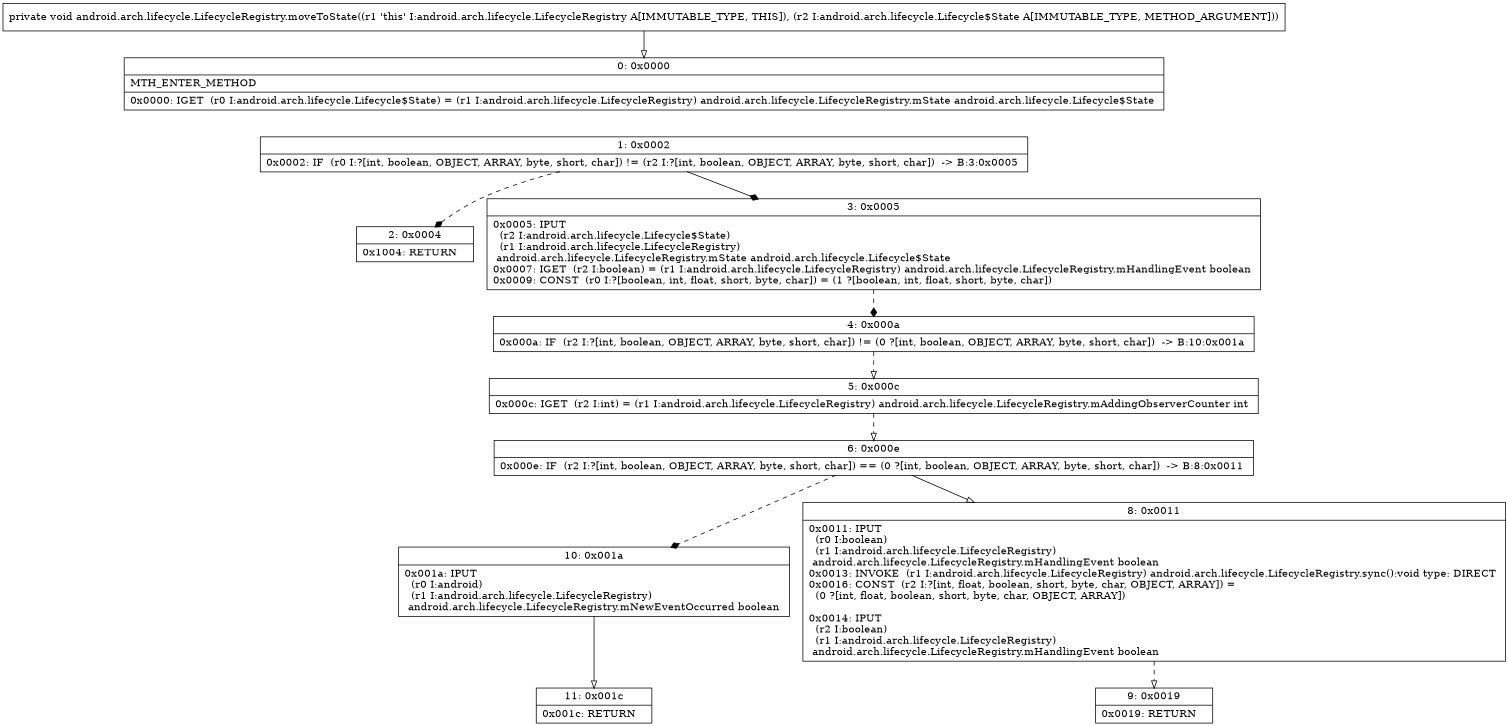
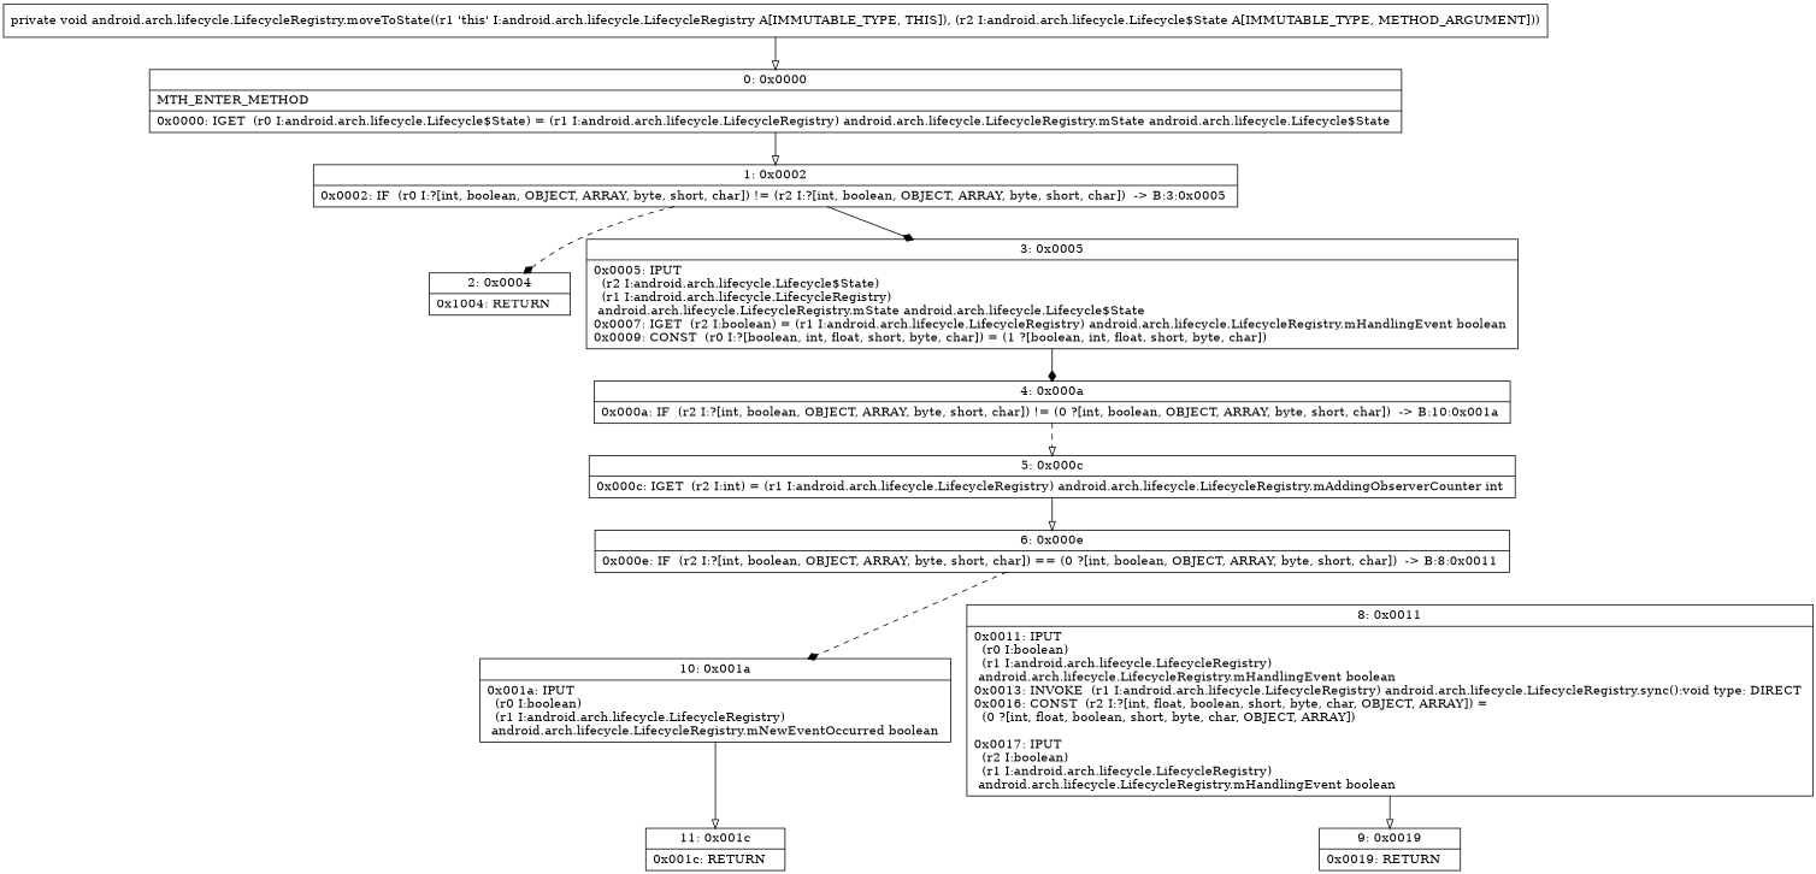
  digraph {
    node [shape=record]
    edge [arrowhead=onormal]
    n1 [label="{0\:\ 0x0000|MTH_ENTER_METHOD\l|0x0000: IGET  (r0 I:android.arch.lifecycle.Lifecycle$State) = (r1 I:android.arch.lifecycle.LifecycleRegistry) android.arch.lifecycle.LifecycleRegistry.mState android.arch.lifecycle.Lifecycle$State \l}"]
    n2 [label="{1\:\ 0x0002|0x0002: IF  (r0 I:?[int, boolean, OBJECT, ARRAY, byte, short, char]) != (r2 I:?[int, boolean, OBJECT, ARRAY, byte, short, char])  \-\> B:3:0x0005 \l}"]
    n3 [label="{2\:\ 0x0004|0x1004: RETURN   \l}"]
    n4 [label="{3\:\ 0x0005|0x0005: IPUT  \l  (r2 I:android.arch.lifecycle.Lifecycle$State)\l  (r1 I:android.arch.lifecycle.LifecycleRegistry)\l android.arch.lifecycle.LifecycleRegistry.mState android.arch.lifecycle.Lifecycle$State \l0x0007: IGET  (r2 I:boolean) = (r1 I:android.arch.lifecycle.LifecycleRegistry) android.arch.lifecycle.LifecycleRegistry.mHandlingEvent boolean \l0x0009: CONST  (r0 I:?[boolean, int, float, short, byte, char]) = (1 ?[boolean, int, float, short, byte, char]) \l}"]
    n5 [label="{4\:\ 0x000a|0x000a: IF  (r2 I:?[int, boolean, OBJECT, ARRAY, byte, short, char]) != (0 ?[int, boolean, OBJECT, ARRAY, byte, short, char])  \-\> B:10:0x001a \l}"]
    n6 [label="{5\:\ 0x000c|0x000c: IGET  (r2 I:int) = (r1 I:android.arch.lifecycle.LifecycleRegistry) android.arch.lifecycle.LifecycleRegistry.mAddingObserverCounter int \l}"]
    n7 [label="{6\:\ 0x000e|0x000e: IF  (r2 I:?[int, boolean, OBJECT, ARRAY, byte, short, char]) == (0 ?[int, boolean, OBJECT, ARRAY, byte, short, char])  \-\> B:8:0x0011 \l}"]
-   n8 [label="{10\:\ 0x001a|0x001a: IPUT  \l  (r0 I:android)\l  (r1 I:android.arch.lifecycle.LifecycleRegistry)\l android.arch.lifecycle.LifecycleRegistry.mNewEventOccurred boolean \l}"]
+   n8 [label="{10\:\ 0x001a|0x001a: IPUT  \l  (r0 I:boolean)\l  (r1 I:android.arch.lifecycle.LifecycleRegistry)\l android.arch.lifecycle.LifecycleRegistry.mNewEventOccurred boolean \l}"]
    n9 [label="{11\:\ 0x001c|0x001c: RETURN   \l}"]
-   n10 [label="{8\:\ 0x0011|0x0011: IPUT  \l  (r0 I:boolean)\l  (r1 I:android.arch.lifecycle.LifecycleRegistry)\l android.arch.lifecycle.LifecycleRegistry.mHandlingEvent boolean \l0x0013: INVOKE  (r1 I:android.arch.lifecycle.LifecycleRegistry) android.arch.lifecycle.LifecycleRegistry.sync():void type: DIRECT \l0x0016: CONST  (r2 I:?[int, float, boolean, short, byte, char, OBJECT, ARRAY]) = \l  (0 ?[int, float, boolean, short, byte, char, OBJECT, ARRAY])\l \l0x0014: IPUT  \l  (r2 I:boolean)\l  (r1 I:android.arch.lifecycle.LifecycleRegistry)\l android.arch.lifecycle.LifecycleRegistry.mHandlingEvent boolean \l}"]
+   n10 [label="{8\:\ 0x0011|0x0011: IPUT  \l  (r0 I:boolean)\l  (r1 I:android.arch.lifecycle.LifecycleRegistry)\l android.arch.lifecycle.LifecycleRegistry.mHandlingEvent boolean \l0x0013: INVOKE  (r1 I:android.arch.lifecycle.LifecycleRegistry) android.arch.lifecycle.LifecycleRegistry.sync():void type: DIRECT \l0x0016: CONST  (r2 I:?[int, float, boolean, short, byte, char, OBJECT, ARRAY]) = \l  (0 ?[int, float, boolean, short, byte, char, OBJECT, ARRAY])\l \l0x0017: IPUT  \l  (r2 I:boolean)\l  (r1 I:android.arch.lifecycle.LifecycleRegistry)\l android.arch.lifecycle.LifecycleRegistry.mHandlingEvent boolean \l}"]
    n11 [label="{9\:\ 0x0019|0x0019: RETURN   \l}"]
    n12 [label="{private void android.arch.lifecycle.LifecycleRegistry.moveToState((r1 'this' I:android.arch.lifecycle.LifecycleRegistry A[IMMUTABLE_TYPE, THIS]), (r2 I:android.arch.lifecycle.Lifecycle$State A[IMMUTABLE_TYPE, METHOD_ARGUMENT])) }"]
+   n1 -> n2
    n2 -> n3 [arrowhead=diamond style=dashed]
    n2 -> n4 [arrowhead=diamond]
-   n4 -> n5 [arrowhead=diamond style=dashed]
+   n4 -> n5 [arrowhead=diamond]
    n5 -> n6 [style=dashed]
-   n6 -> n7 [style=dashed]
+   n6 -> n7
    n7 -> n8 [arrowhead=diamond style=dashed]
-   n7 -> n10
    n8 -> n9
-   n10 -> n11 [style=dashed]
+   n10 -> n11
    n12 -> n1
  }
